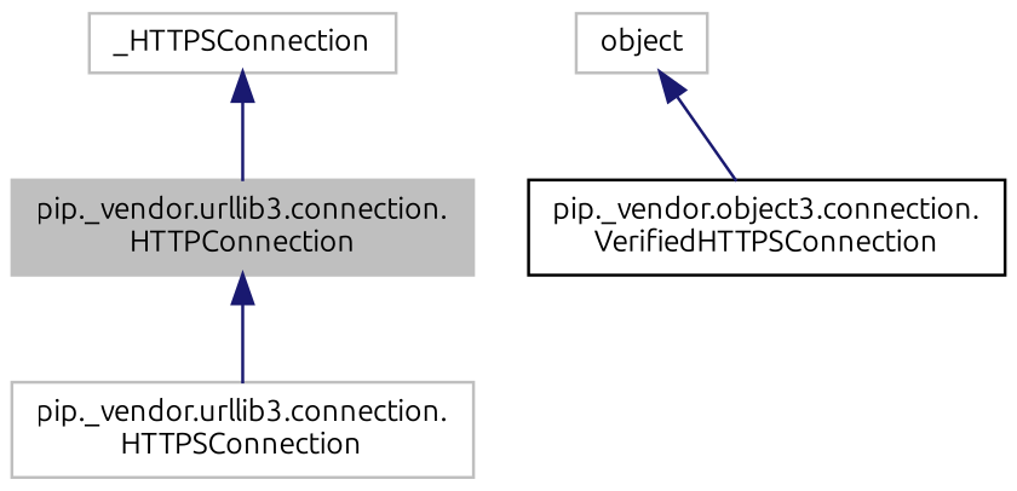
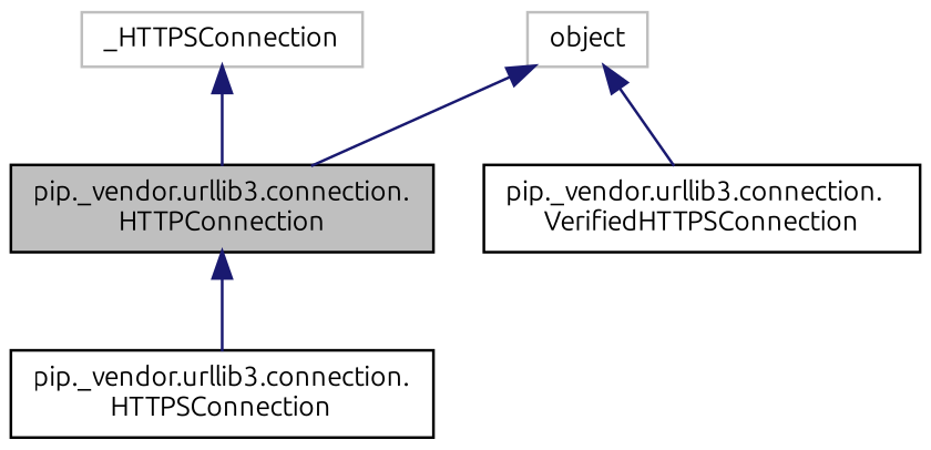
  digraph {
    fontname=Ubuntu
    node [color=black fillcolor=white fontname=Ubuntu fontsize=10 shape=record style=filled]
    edge [color=midnightblue dir=back fontname=Ubuntu fontsize=10 labelfontname=Helvetica labelfontsize=10 style=solid]
-   n1 [color=grey75 fillcolor=grey75 fontcolor=black height=0.2 label="pip._vendor.urllib3.connection.\lHTTPConnection" width=0.4]
-   n2 [color=grey75 height=0.2 label="pip._vendor.urllib3.connection.\lHTTPSConnection" width=0.4]
+   n1 [fillcolor=grey75 fontcolor=black height=0.2 label="pip._vendor.urllib3.connection.\lHTTPConnection" width=0.4]
+   n2 [height=0.2 label="pip._vendor.urllib3.connection.\lHTTPSConnection" width=0.4]
    n3 [color=grey75 height=0.2 label=_HTTPSConnection width=0.4]
    n4 [color=grey75 height=0.2 label=object width=0.4]
-   n5 [height=0.2 label="pip._vendor.object3.connection.\lVerifiedHTTPSConnection" width=0.4]
+   n5 [height=0.2 label="pip._vendor.urllib3.connection.\lVerifiedHTTPSConnection" width=0.4]
    n1 -> n2
    n3 -> n1
+   n4 -> n1
    n4 -> n5
  }
